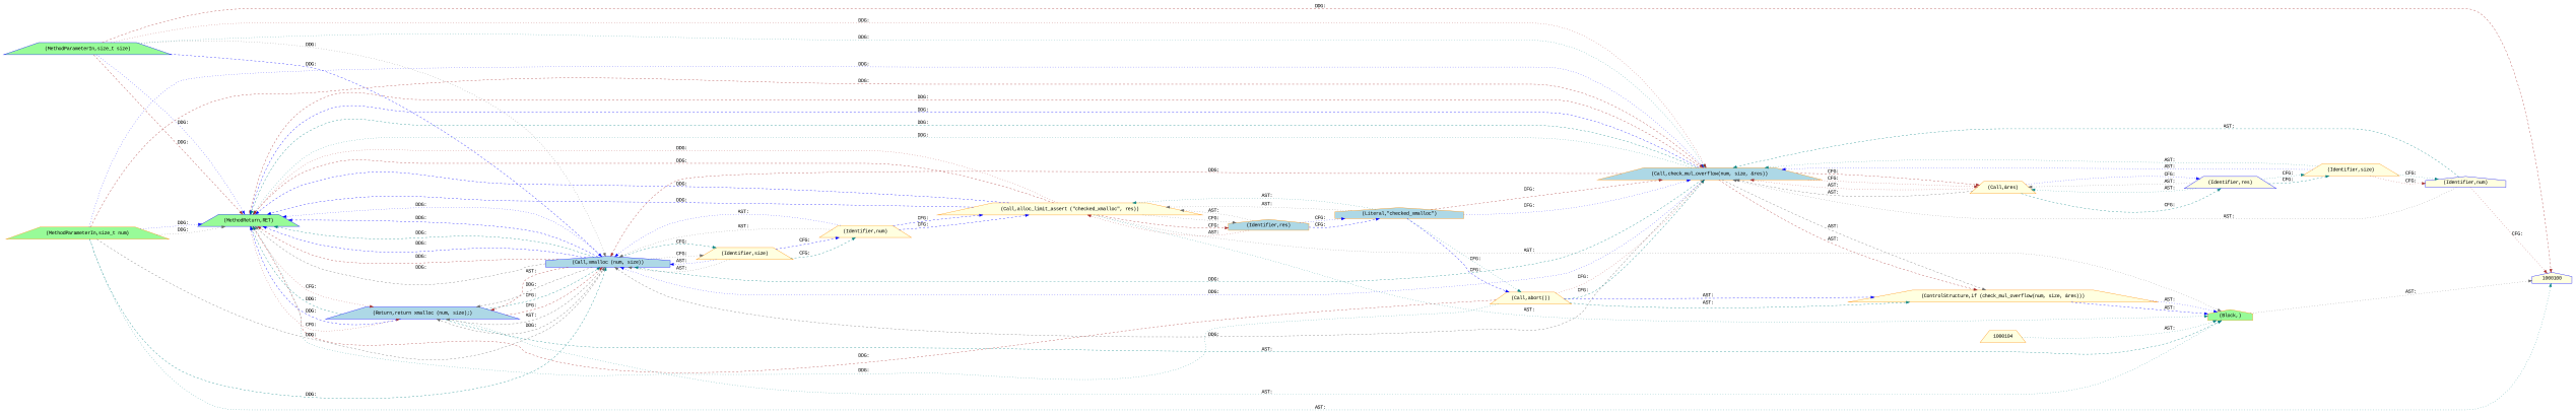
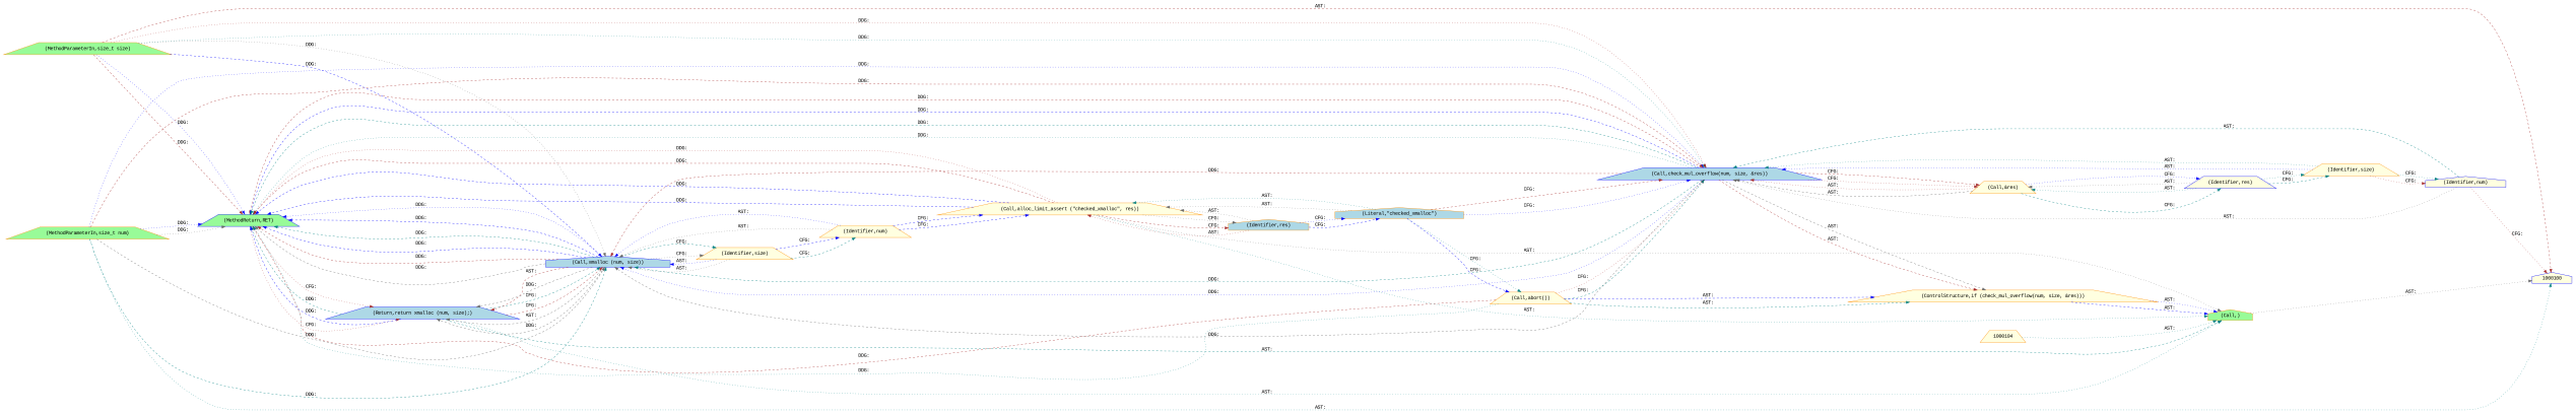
  digraph {
    fontname="Liberation Mono"
    rankdir=LR
    node [color=darkorange fillcolor=lightyellow fontname="Liberation Mono" shape=trapezium style=filled]
    edge [color=teal fontname="Liberation Mono" style=dashed]
    n1 [color=blue fillcolor=palegreen label="(MethodReturn,RET)"]
    n2 [color=blue fillcolor=lightblue label="(Return,return xmalloc (num, size);)"]
    n3 [color=blue fillcolor=lightblue label="(Call,xmalloc (num, size))" shape=house]
-   n4 [fillcolor=palegreen label="(Block,)" shape=house]
+   n4 [fillcolor=palegreen label="(Call,)" shape=house]
    1000100 [color=blue shape=house]
    n6 [fillcolor=palegreen label="(MethodParameterIn,size_t num)"]
-   n7 [fillcolor=lightblue label="(Call,check_mul_overflow(num, size, &res))"]
+   n7 [color=blue fillcolor=lightblue label="(Call,check_mul_overflow(num, size, &res))"]
    n8 [label="(Call,&res)"]
    n9 [label="(ControlStructure,if (check_mul_overflow(num, size, &res)))"]
    n10 [label="(Identifier,size)"]
-   n11 [color=blue fillcolor=palegreen label="(MethodParameterIn,size_t size)"]
+   n11 [fillcolor=palegreen label="(MethodParameterIn,size_t size)"]
    n12 [color=blue label="(Identifier,num)" shape=house]
    n13 [label="(Identifier,size)"]
    n14 [color=blue label="(Identifier,res)"]
    n15 [label="(Call,abort())"]
    n16 [fillcolor=lightblue label="(Literal,\"checked_xmalloc\")" shape=house]
    n17 [label="(Call,alloc_limit_assert (\"checked_xmalloc\", res))"]
    n18 [fillcolor=lightblue label="(Identifier,res)" shape=house]
    n19 [label="(Identifier,num)"]
    1000104
    n1 -> n2 [color=brown label="CFG: " style=dotted]
    n1 -> n2 [color=brown label="CFG: " style=dotted]
    n2 -> n1 [label="DDG: "]
    n2 -> n1 [color=blue label="DDG: "]
    n2 -> n3 [label="CFG: "]
    n2 -> n3 [color=brown label="CFG: "]
    n2 -> n4 [label="AST: "]
    n2 -> n4 [label="AST: " style=dotted]
    n3 -> n1 [color=blue label="DDG: " style=dotted]
    n3 -> n1 [color=blue label="DDG: "]
    n3 -> n1 [label="DDG: "]
    n3 -> n1 [color=blue label="DDG: "]
    n3 -> n1 [color=brown label="DDG: "]
    n3 -> n1 [color=gray40 label="DDG: "]
    n3 -> n2 [color=gray40 label="AST: "]
    n3 -> n2 [color=gray40 label="DDG: "]
    n3 -> n2 [color=brown label="AST: "]
    n3 -> n2 [color=gray40 label="DDG: "]
    n3 -> n10 [label="CFG: "]
    n3 -> n10 [color=gray40 label="CFG: " style=dotted]
    n4 -> 1000100 [color=gray40 label="AST: " style=dotted]
    n6 -> n1 [color=blue label="DDG: " style=dotted]
    n6 -> n1 [color=gray40 label="DDG: " style=dotted]
    n6 -> n3 [label="DDG: "]
    n6 -> n3 [color=gray40 label="DDG: "]
    n6 -> 1000100 [label="AST: " style=dotted]
    n6 -> n7 [color=blue label="DDG: " style=dotted]
    n6 -> n7 [color=brown label="DDG: "]
    n7 -> n1 [color=brown label="DDG: "]
    n7 -> n1 [color=blue label="DDG: "]
    n7 -> n1 [label="DDG: "]
    n7 -> n1 [label="DDG: " style=dotted]
    n7 -> n3 [color=gray40 label="DDG: "]
    n7 -> n3 [color=brown label="DDG: "]
    n7 -> n3 [label="DDG: "]
    n7 -> n3 [color=blue label="DDG: " style=dotted]
    n7 -> n8 [color=brown label="CFG: "]
    n7 -> n8 [color=brown label="CFG: " style=dotted]
    n7 -> n9 [color=brown label="AST: "]
    n7 -> n9 [color=gray40 label="AST: "]
    n8 -> n7 [color=brown label="AST: " style=dotted]
    n8 -> n7 [color=gray40 label="AST: "]
    n8 -> n14 [label="CFG: "]
    n8 -> n14 [color=blue label="CFG: " style=dotted]
    n9 -> n4 [color=blue label="AST: " style=dotted]
    n9 -> n4 [color=blue label="AST: "]
    n10 -> n3 [color=blue label="AST: " style=dotted]
    n10 -> n3 [color=gray40 label="AST: " style=dotted]
    n10 -> n19 [label="CFG: "]
    n10 -> n19 [color=blue label="CFG: "]
    n11 -> n1 [color=brown label="DDG: "]
    n11 -> n1 [color=blue label="DDG: " style=dotted]
    n11 -> n3 [color=blue label="DDG: "]
    n11 -> n3 [color=gray40 label="DDG: " style=dotted]
-   n11 -> 1000100 [color=brown label="DDG: "]
+   n11 -> 1000100 [color=brown label="AST: "]
    n11 -> n7 [label="DDG: " style=dotted]
    n11 -> n7 [color=brown label="DDG: " style=dotted]
    n12 -> 1000100 [color=brown label="CFG: " style=dotted]
    n12 -> n7 [color=gray40 label="AST: " style=dotted]
    n12 -> n7 [label="AST: "]
    n13 -> n7 [color=blue label="AST: " style=dotted]
    n13 -> n7 [label="AST: " style=dotted]
    n13 -> n12 [label="CFG: " style=dotted]
    n13 -> n12 [color=brown label="CFG: " style=dotted]
    n14 -> n8 [color=gray40 label="AST: " style=dotted]
    n14 -> n8 [label="AST: " style=dotted]
    n14 -> n13 [label="CFG: "]
    n14 -> n13 [label="CFG: " style=dotted]
    n15 -> n1 [color=brown label="DDG: "]
    n15 -> n1 [label="DDG: " style=dotted]
    n15 -> n7 [color=brown label="CFG: " style=dotted]
    n15 -> n7 [label="CFG: "]
    n15 -> n9 [color=blue label="AST: "]
    n15 -> n9 [label="AST: "]
    n16 -> n7 [color=brown label="CFG: "]
    n16 -> n7 [color=blue label="CFG: " style=dotted]
    n16 -> n15 [label="CFG: " style=dotted]
    n16 -> n15 [color=blue label="CFG: "]
    n16 -> n17 [color=gray40 label="AST: " style=dotted]
    n16 -> n17 [label="AST: " style=dotted]
    n17 -> n1 [color=brown label="DDG: "]
    n17 -> n1 [color=brown label="DDG: " style=dotted]
    n17 -> n1 [color=blue label="DDG: "]
    n17 -> n1 [color=blue label="DDG: "]
    n17 -> n4 [color=gray40 label="AST: " style=dotted]
    n17 -> n4 [label="AST: " style=dotted]
    n17 -> n18 [color=gray40 label="CFG: " style=dotted]
    n17 -> n18 [color=brown label="CFG: "]
    n18 -> n16 [color=blue label="CFG: " style=dotted]
    n18 -> n16 [color=blue label="CFG: "]
    n18 -> n17 [color=brown label="AST: " style=dotted]
    n18 -> n17 [color=gray40 label="AST: " style=dotted]
    n19 -> n3 [color=blue label="AST: " style=dotted]
    n19 -> n3 [color=gray40 label="AST: " style=dotted]
    n19 -> n17 [color=blue label="CFG: "]
    n19 -> n17 [color=blue label="CFG: "]
    1000104 -> n4 [label="AST: " style=dotted]
  }
